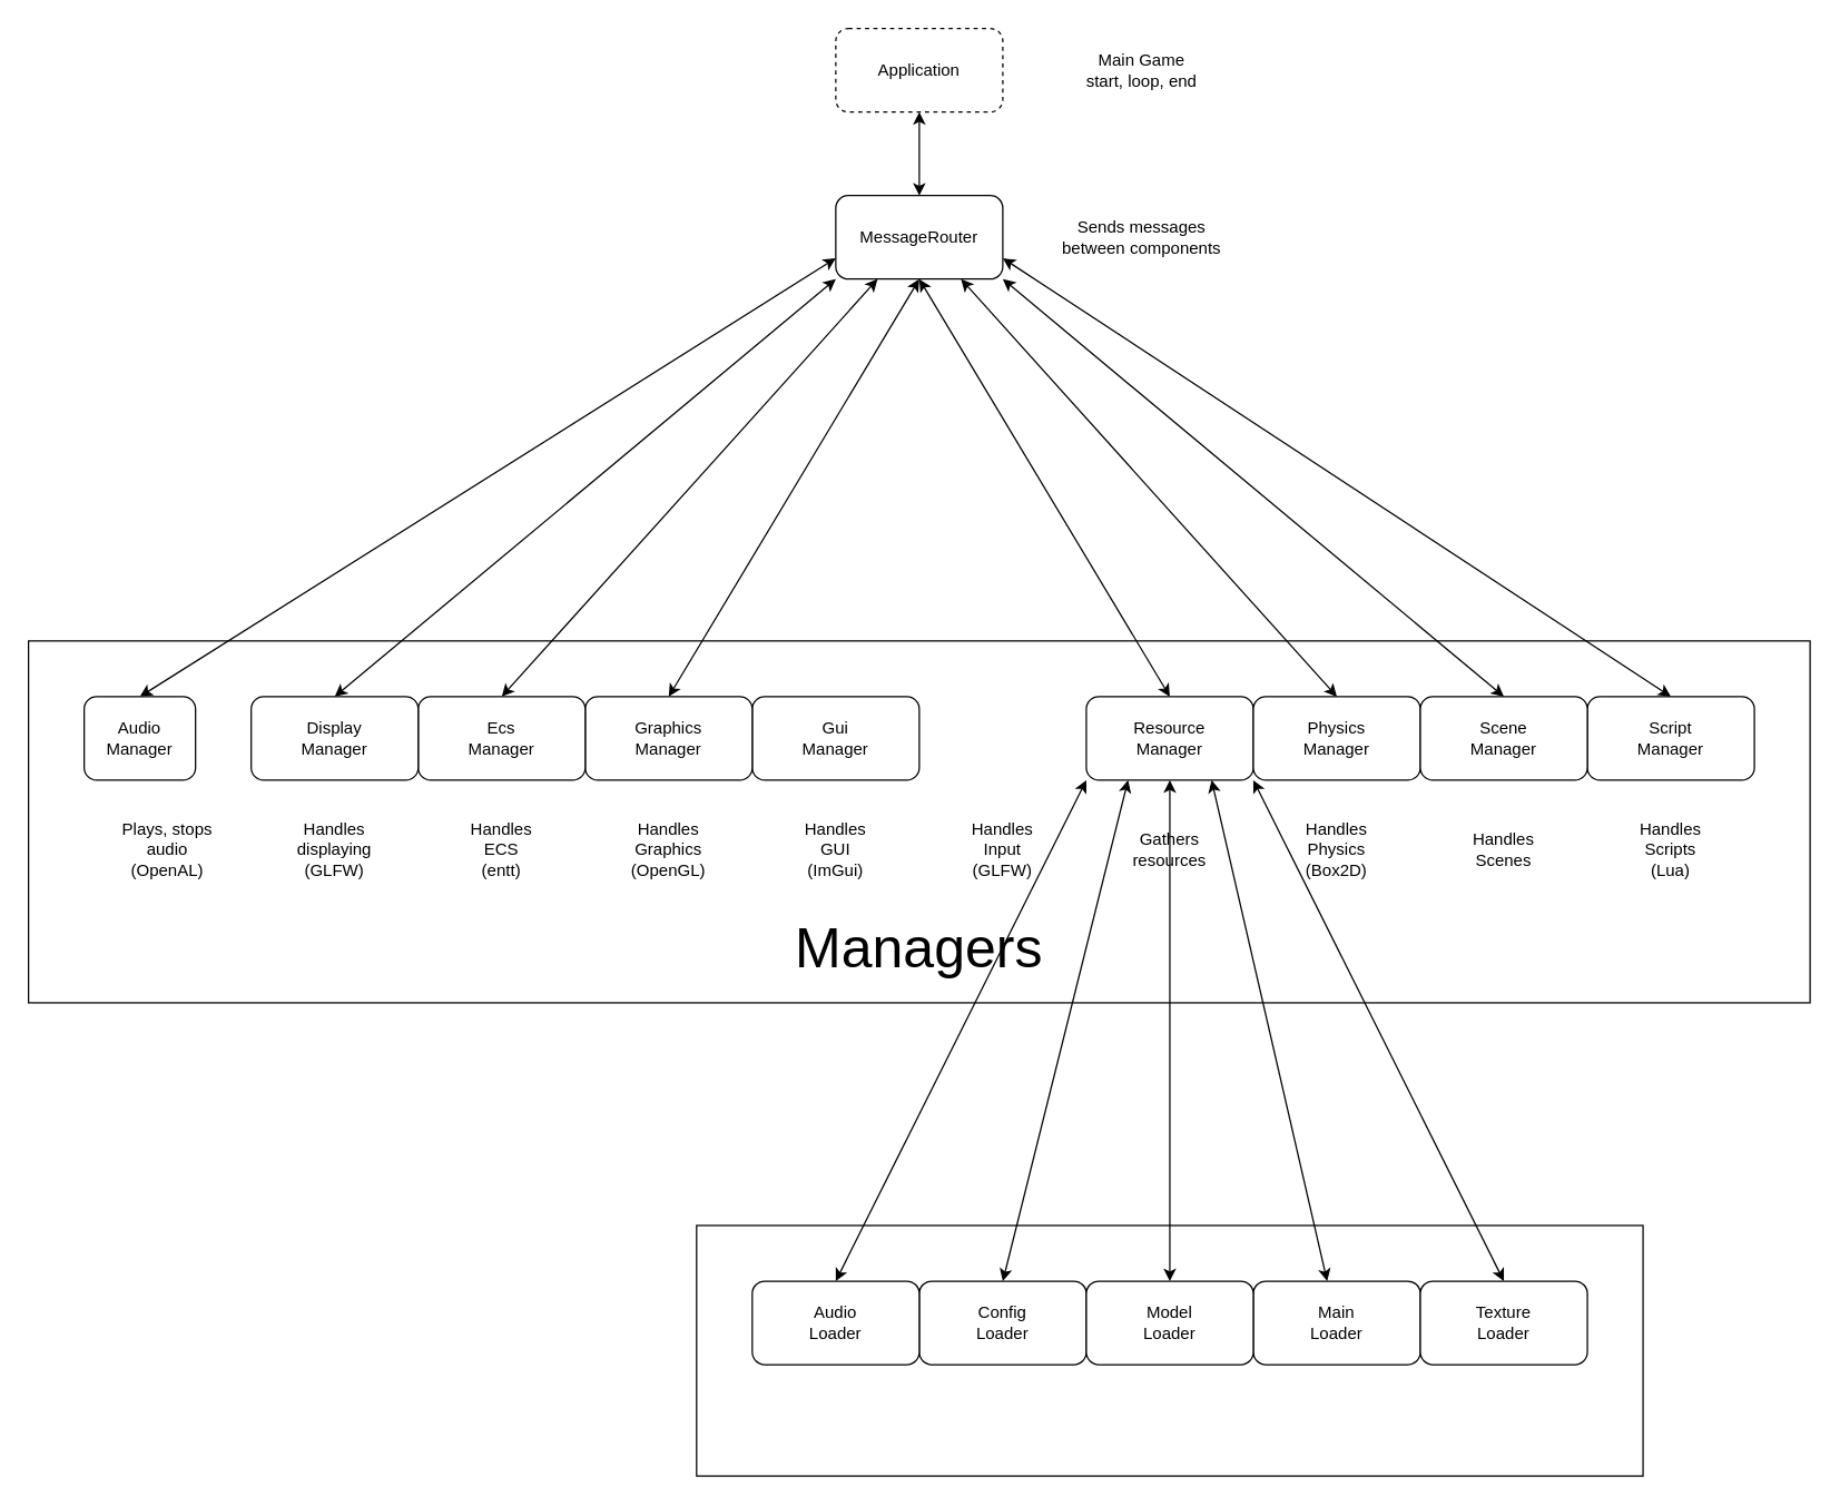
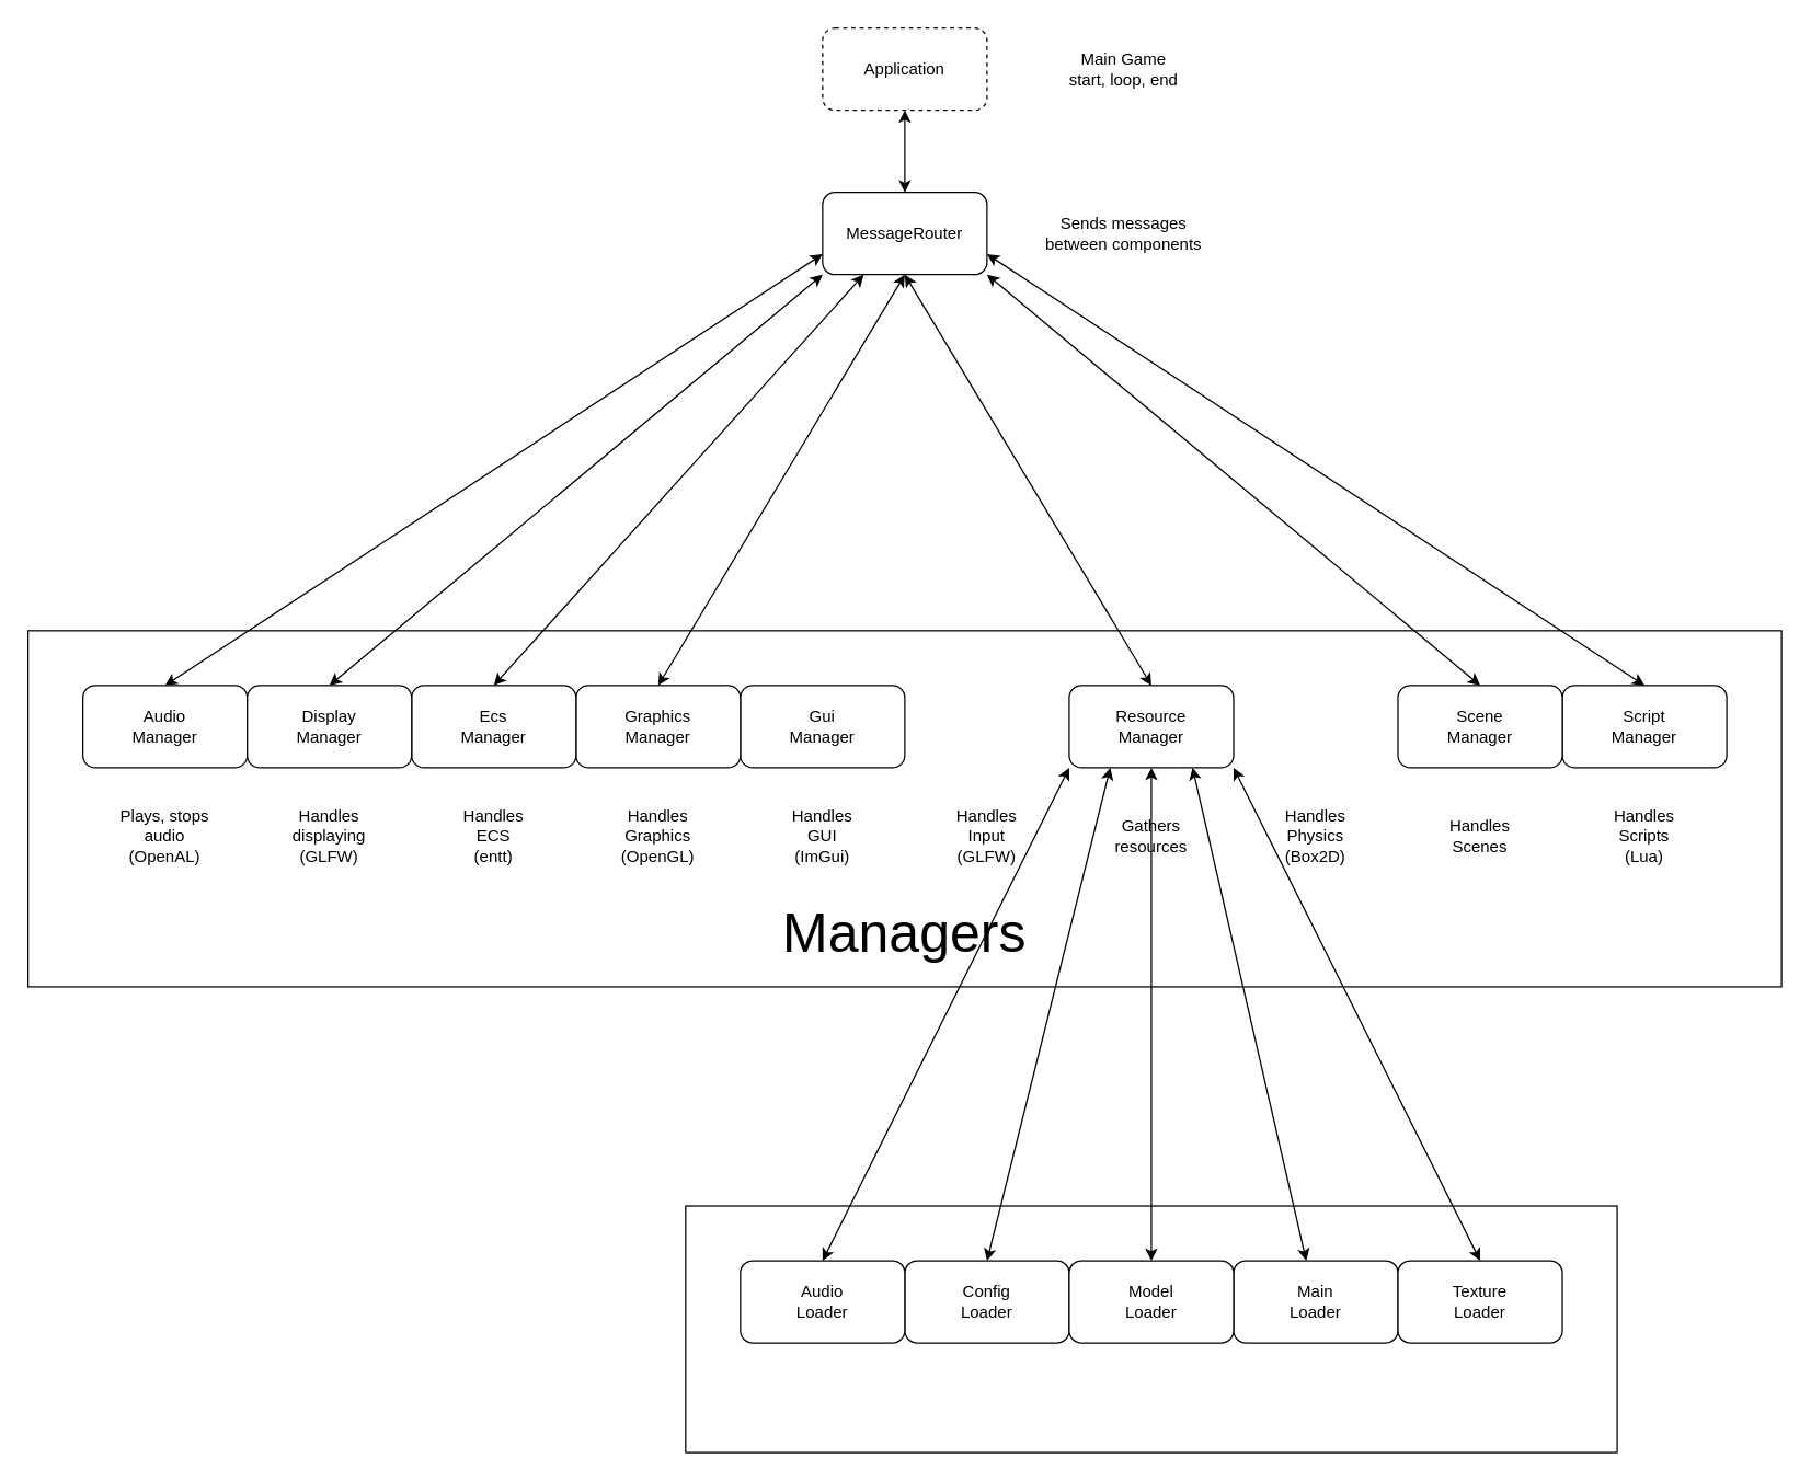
  <mxCell id="0" />
  <mxCell id="1" parent="0" />
  <mxCell id="2" value="" style="rounded=0;whiteSpace=wrap;html=1;" vertex="1" parent="1"><mxGeometry x="20" y="460" width="1280" height="260" as="geometry" /></mxCell>
  <mxCell id="3" value="" style="rounded=0;whiteSpace=wrap;html=1;" vertex="1" parent="1"><mxGeometry x="500" y="880" width="680" height="180" as="geometry" /></mxCell>
  <mxCell id="4" value="" style="endArrow=classic;html=1;rounded=0;exitX=0.5;exitY=0;exitDx=0;exitDy=0;entryX=0;entryY=0.75;entryDx=0;entryDy=0;startArrow=classic;startFill=1;" edge="1" parent="1" source="14" target="7"><mxGeometry width="50" height="50" relative="1" as="geometry"><mxPoint x="680" y="410" as="sourcePoint" /><mxPoint x="560" y="290" as="targetPoint" /></mxGeometry></mxCell>
  <mxCell id="5" value="Application" style="rounded=1;whiteSpace=wrap;html=1;dashed=1;" vertex="1" parent="1"><mxGeometry x="600" y="20" width="120" height="60" as="geometry" /></mxCell>
  <mxCell id="6" style="edgeStyle=orthogonalEdgeStyle;rounded=0;orthogonalLoop=1;jettySize=auto;html=1;startArrow=classic;startFill=1;" edge="1" parent="1" source="7" target="5"><mxGeometry relative="1" as="geometry" /></mxCell>
  <mxCell id="7" value="MessageRouter" style="rounded=1;whiteSpace=wrap;html=1;" vertex="1" parent="1"><mxGeometry x="600" y="140" width="120" height="60" as="geometry" /></mxCell>
  <mxCell id="8" value="Resource&lt;br&gt;Manager" style="rounded=1;whiteSpace=wrap;html=1;" vertex="1" parent="1"><mxGeometry x="780" y="500" width="120" height="60" as="geometry" /></mxCell>
  <mxCell id="9" value="&lt;div&gt;Gui&lt;/div&gt;Manager" style="rounded=1;whiteSpace=wrap;html=1;" vertex="1" parent="1"><mxGeometry x="540" y="500" width="120" height="60" as="geometry" /></mxCell>
  <mxCell id="10" value="Graphics&lt;br&gt;Manager" style="rounded=1;whiteSpace=wrap;html=1;" vertex="1" parent="1"><mxGeometry x="420" y="500" width="120" height="60" as="geometry" /></mxCell>
  <mxCell id="11" value="Ecs&lt;br&gt;Manager" style="rounded=1;whiteSpace=wrap;html=1;" vertex="1" parent="1"><mxGeometry x="300" y="500" width="120" height="60" as="geometry" /></mxCell>
- <mxCell id="12" value="Physics&lt;br&gt;Manager" style="rounded=1;whiteSpace=wrap;html=1;" vertex="1" parent="1"><mxGeometry x="900" y="500" width="120" height="60" as="geometry" /></mxCell>
  <mxCell id="13" value="&lt;div&gt;Script&lt;/div&gt;Manager" style="rounded=1;whiteSpace=wrap;html=1;" vertex="1" parent="1"><mxGeometry x="1140" y="500" width="120" height="60" as="geometry" /></mxCell>
- <mxCell id="14" value="Audio&lt;br&gt;Manager" style="rounded=1;whiteSpace=wrap;html=1;" vertex="1" parent="1"><mxGeometry x="60" y="500" width="80" height="60" as="geometry" /></mxCell>
+ <mxCell id="14" value="Audio&lt;br&gt;Manager" style="rounded=1;whiteSpace=wrap;html=1;" vertex="1" parent="1"><mxGeometry x="60" y="500" width="120" height="60" as="geometry" /></mxCell>
  <mxCell id="15" value="" style="endArrow=classic;html=1;rounded=0;exitX=0.5;exitY=0;exitDx=0;exitDy=0;entryX=0.25;entryY=1;entryDx=0;entryDy=0;startArrow=classic;startFill=1;" edge="1" parent="1" source="11" target="7"><mxGeometry width="50" height="50" relative="1" as="geometry"><mxPoint x="310" y="510" as="sourcePoint" /><mxPoint x="580" y="320" as="targetPoint" /></mxGeometry></mxCell>
  <mxCell id="16" value="" style="endArrow=classic;html=1;rounded=0;exitX=0.5;exitY=0;exitDx=0;exitDy=0;entryX=0.5;entryY=1;entryDx=0;entryDy=0;startArrow=classic;startFill=1;" edge="1" parent="1" source="10" target="7"><mxGeometry width="50" height="50" relative="1" as="geometry"><mxPoint x="430" y="510" as="sourcePoint" /><mxPoint x="650" y="470" as="targetPoint" /></mxGeometry></mxCell>
- <mxCell id="17" value="" style="endArrow=classic;html=1;rounded=0;exitX=0.5;exitY=0;exitDx=0;exitDy=0;entryX=0.75;entryY=1;entryDx=0;entryDy=0;startArrow=classic;startFill=1;" edge="1" parent="1" source="12" target="7"><mxGeometry width="50" height="50" relative="1" as="geometry"><mxPoint x="790" y="510" as="sourcePoint" /><mxPoint x="760" y="410" as="targetPoint" /></mxGeometry></mxCell>
  <mxCell id="18" value="" style="endArrow=classic;html=1;rounded=0;exitX=0.5;exitY=0;exitDx=0;exitDy=0;entryX=1;entryY=0.75;entryDx=0;entryDy=0;startArrow=classic;startFill=1;" edge="1" parent="1" source="13" target="7"><mxGeometry width="50" height="50" relative="1" as="geometry"><mxPoint x="910" y="510" as="sourcePoint" /><mxPoint x="890" y="330" as="targetPoint" /></mxGeometry></mxCell>
  <mxCell id="19" value="Config&lt;br&gt;Loader" style="rounded=1;whiteSpace=wrap;html=1;" vertex="1" parent="1"><mxGeometry x="660" y="920" width="120" height="60" as="geometry" /></mxCell>
  <mxCell id="20" value="Main&lt;br&gt;Loader" style="rounded=1;whiteSpace=wrap;html=1;" vertex="1" parent="1"><mxGeometry x="900" y="920" width="120" height="60" as="geometry" /></mxCell>
  <mxCell id="21" value="Audio&lt;br&gt;Loader" style="rounded=1;whiteSpace=wrap;html=1;" vertex="1" parent="1"><mxGeometry x="540" y="920" width="120" height="60" as="geometry" /></mxCell>
  <mxCell id="22" value="Texture&lt;br&gt;Loader" style="rounded=1;whiteSpace=wrap;html=1;" vertex="1" parent="1"><mxGeometry x="1020" y="920" width="120" height="60" as="geometry" /></mxCell>
  <mxCell id="23" value="Model&lt;br&gt;Loader" style="rounded=1;whiteSpace=wrap;html=1;" vertex="1" parent="1"><mxGeometry x="780" y="920" width="120" height="60" as="geometry" /></mxCell>
  <mxCell id="24" value="Plays, stops&lt;br&gt;audio&lt;br&gt;(OpenAL)" style="text;html=1;strokeColor=none;fillColor=none;align=center;verticalAlign=middle;whiteSpace=wrap;rounded=0;" vertex="1" parent="1"><mxGeometry x="60" y="580" width="120" height="60" as="geometry" /></mxCell>
  <mxCell id="25" value="Handles&lt;br&gt;ECS&lt;br&gt;(entt)" style="text;html=1;strokeColor=none;fillColor=none;align=center;verticalAlign=middle;whiteSpace=wrap;rounded=0;" vertex="1" parent="1"><mxGeometry x="300" y="580" width="120" height="60" as="geometry" /></mxCell>
  <mxCell id="26" value="Handles&lt;br&gt;Graphics&lt;br&gt;(OpenGL)" style="text;html=1;strokeColor=none;fillColor=none;align=center;verticalAlign=middle;whiteSpace=wrap;rounded=0;" vertex="1" parent="1"><mxGeometry x="420" y="580" width="120" height="60" as="geometry" /></mxCell>
  <mxCell id="27" value="Handles&lt;br&gt;GUI&lt;br&gt;(ImGui)" style="text;html=1;strokeColor=none;fillColor=none;align=center;verticalAlign=middle;whiteSpace=wrap;rounded=0;" vertex="1" parent="1"><mxGeometry x="540" y="580" width="120" height="60" as="geometry" /></mxCell>
  <mxCell id="28" value="Handles&lt;br&gt;Physics&lt;br&gt;(Box2D)" style="text;html=1;strokeColor=none;fillColor=none;align=center;verticalAlign=middle;whiteSpace=wrap;rounded=0;" vertex="1" parent="1"><mxGeometry x="900" y="580" width="120" height="60" as="geometry" /></mxCell>
  <mxCell id="29" value="Handles&lt;br&gt;Scripts&lt;br&gt;(Lua)" style="text;html=1;strokeColor=none;fillColor=none;align=center;verticalAlign=middle;whiteSpace=wrap;rounded=0;" vertex="1" parent="1"><mxGeometry x="1140" y="580" width="120" height="60" as="geometry" /></mxCell>
  <mxCell id="30" value="Sends messages&lt;br&gt;between components" style="text;html=1;strokeColor=none;fillColor=none;align=center;verticalAlign=middle;whiteSpace=wrap;rounded=0;" vertex="1" parent="1"><mxGeometry x="760" y="140" width="120" height="60" as="geometry" /></mxCell>
  <mxCell id="31" value="Main Game &lt;br&gt;start, loop, end" style="text;html=1;strokeColor=none;fillColor=none;align=center;verticalAlign=middle;whiteSpace=wrap;rounded=0;" vertex="1" parent="1"><mxGeometry x="760" y="20" width="120" height="60" as="geometry" /></mxCell>
  <mxCell id="32" value="&lt;div&gt;Scene&lt;br&gt;&lt;/div&gt;Manager" style="rounded=1;whiteSpace=wrap;html=1;" vertex="1" parent="1"><mxGeometry x="1020" y="500" width="120" height="60" as="geometry" /></mxCell>
  <mxCell id="33" value="Handles &lt;br&gt;Scenes" style="text;html=1;strokeColor=none;fillColor=none;align=center;verticalAlign=middle;whiteSpace=wrap;rounded=0;" vertex="1" parent="1"><mxGeometry x="1020" y="580" width="120" height="60" as="geometry" /></mxCell>
  <mxCell id="34" value="" style="endArrow=classic;html=1;rounded=0;exitX=0.5;exitY=0;exitDx=0;exitDy=0;entryX=1;entryY=1;entryDx=0;entryDy=0;startArrow=classic;startFill=1;" edge="1" parent="1" source="32" target="7"><mxGeometry width="50" height="50" relative="1" as="geometry"><mxPoint x="790" y="510" as="sourcePoint" /><mxPoint x="670" y="370" as="targetPoint" /></mxGeometry></mxCell>
  <mxCell id="35" value="Display&lt;br&gt;Manager" style="rounded=1;whiteSpace=wrap;html=1;" vertex="1" parent="1"><mxGeometry x="180" y="500" width="120" height="60" as="geometry" /></mxCell>
  <mxCell id="36" value="Handles&lt;br&gt;displaying&lt;br&gt;(GLFW)" style="text;html=1;strokeColor=none;fillColor=none;align=center;verticalAlign=middle;whiteSpace=wrap;rounded=0;" vertex="1" parent="1"><mxGeometry x="180" y="580" width="120" height="60" as="geometry" /></mxCell>
  <mxCell id="37" value="Handles&lt;br&gt;Input&lt;br&gt;(GLFW)" style="text;html=1;strokeColor=none;fillColor=none;align=center;verticalAlign=middle;whiteSpace=wrap;rounded=0;" vertex="1" parent="1"><mxGeometry x="660" y="580" width="120" height="60" as="geometry" /></mxCell>
  <mxCell id="38" value="" style="endArrow=classic;html=1;rounded=0;exitX=0.5;exitY=0;exitDx=0;exitDy=0;entryX=0;entryY=1;entryDx=0;entryDy=0;startArrow=classic;startFill=1;" edge="1" parent="1" source="35" target="7"><mxGeometry width="50" height="50" relative="1" as="geometry"><mxPoint x="430" y="510" as="sourcePoint" /><mxPoint x="590" y="330" as="targetPoint" /></mxGeometry></mxCell>
  <mxCell id="39" value="Managers" style="text;html=1;strokeColor=none;fillColor=none;align=center;verticalAlign=middle;whiteSpace=wrap;rounded=0;fontSize=40;" vertex="1" parent="1"><mxGeometry x="470" y="660" width="380" height="40" as="geometry" /></mxCell>
  <mxCell id="40" value="Gathers&lt;br&gt;resources" style="text;html=1;strokeColor=none;fillColor=none;align=center;verticalAlign=middle;whiteSpace=wrap;rounded=0;" vertex="1" parent="1"><mxGeometry x="780" y="580" width="120" height="60" as="geometry" /></mxCell>
  <mxCell id="41" value="" style="endArrow=classic;html=1;rounded=0;exitX=0.5;exitY=0;exitDx=0;exitDy=0;entryX=0.5;entryY=1;entryDx=0;entryDy=0;startArrow=classic;startFill=1;" edge="1" parent="1" source="8" target="7"><mxGeometry width="50" height="50" relative="1" as="geometry"><mxPoint x="730" y="510" as="sourcePoint" /><mxPoint x="670" y="210" as="targetPoint" /></mxGeometry></mxCell>
  <mxCell id="42" value="" style="endArrow=classic;html=1;rounded=0;exitX=0.5;exitY=0;exitDx=0;exitDy=0;entryX=0;entryY=1;entryDx=0;entryDy=0;startArrow=classic;startFill=1;" edge="1" parent="1" source="21" target="8"><mxGeometry width="50" height="50" relative="1" as="geometry"><mxPoint x="730" y="510" as="sourcePoint" /><mxPoint x="670" y="210" as="targetPoint" /></mxGeometry></mxCell>
  <mxCell id="43" value="" style="endArrow=classic;html=1;rounded=0;exitX=0.5;exitY=0;exitDx=0;exitDy=0;entryX=0.25;entryY=1;entryDx=0;entryDy=0;startArrow=classic;startFill=1;" edge="1" parent="1" source="19" target="8"><mxGeometry width="50" height="50" relative="1" as="geometry"><mxPoint x="610" y="830" as="sourcePoint" /><mxPoint x="790" y="570" as="targetPoint" /></mxGeometry></mxCell>
  <mxCell id="44" value="" style="endArrow=classic;html=1;rounded=0;exitX=0.5;exitY=0;exitDx=0;exitDy=0;entryX=0.5;entryY=1;entryDx=0;entryDy=0;startArrow=classic;startFill=1;" edge="1" parent="1" source="23" target="8"><mxGeometry width="50" height="50" relative="1" as="geometry"><mxPoint x="730" y="830" as="sourcePoint" /><mxPoint x="820" y="570" as="targetPoint" /></mxGeometry></mxCell>
  <mxCell id="45" value="" style="endArrow=classic;html=1;rounded=0;entryX=0.75;entryY=1;entryDx=0;entryDy=0;startArrow=classic;startFill=1;" edge="1" parent="1" source="20" target="8"><mxGeometry width="50" height="50" relative="1" as="geometry"><mxPoint x="850" y="830" as="sourcePoint" /><mxPoint x="850" y="570" as="targetPoint" /></mxGeometry></mxCell>
  <mxCell id="46" value="" style="endArrow=classic;html=1;rounded=0;entryX=1;entryY=1;entryDx=0;entryDy=0;exitX=0.5;exitY=0;exitDx=0;exitDy=0;startArrow=classic;startFill=1;" edge="1" parent="1" source="22" target="8"><mxGeometry width="50" height="50" relative="1" as="geometry"><mxPoint x="961" y="830" as="sourcePoint" /><mxPoint x="880" y="570" as="targetPoint" /></mxGeometry></mxCell>
